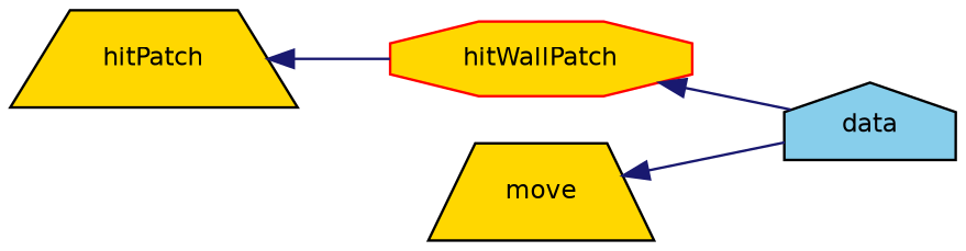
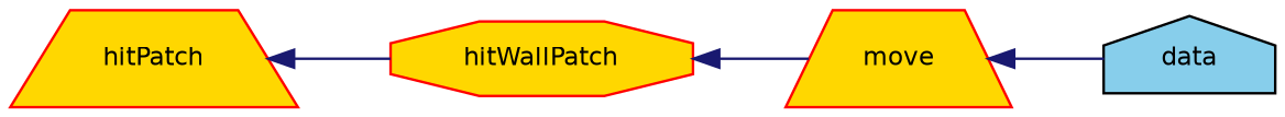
  digraph {
    rankdir=LR
    node [color=black fillcolor=gold fontname=Helvetica fontsize=10 shape=trapezium style=filled]
    edge [color=midnightblue dir=back fontname=Helvetica fontsize=10 labelfontname=Helvetica labelfontsize=10 style=solid]
-   n1 [fontcolor=black height=0.2 label=hitPatch width=0.4]
+   n1 [color=red fontcolor=black height=0.2 label=hitPatch width=0.4]
    n2 [color=red height=0.2 label=hitWallPatch shape=octagon width=0.4]
    n3 [fillcolor=skyblue height=0.2 label=data shape=house width=0.4]
-   n4 [height=0.2 label=move width=0.4]
+   n4 [color=red height=0.2 label=move width=0.4]
    n1 -> n2
-   n2 -> n3
+   n2 -> n4
    n4 -> n3
  }
